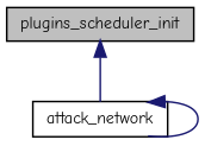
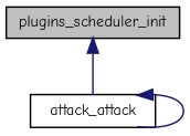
  digraph {
    rankdir=TB
    fontname="Comic Neue"
    node [color=black fontname="Comic Neue" fontsize=10 shape=record]
    edge [color=midnightblue dir=back fontname="Comic Neue" fontsize=10 labelfontname=FreeSans labelfontsize=10 style=solid]
    n1 [fillcolor=grey75 fontcolor=black height=0.2 label=plugins_scheduler_init style=filled width=0.4]
-   n2 [height=0.2 label=attack_network width=0.4]
+   n2 [height=0.2 label=attack_attack width=0.4]
    n1 -> n2
    n2 -> n2
  }
